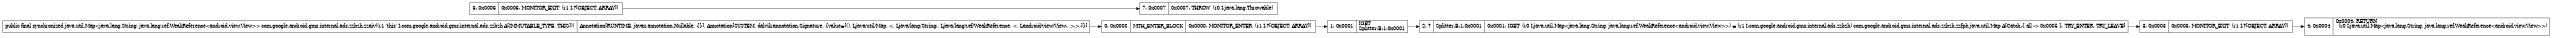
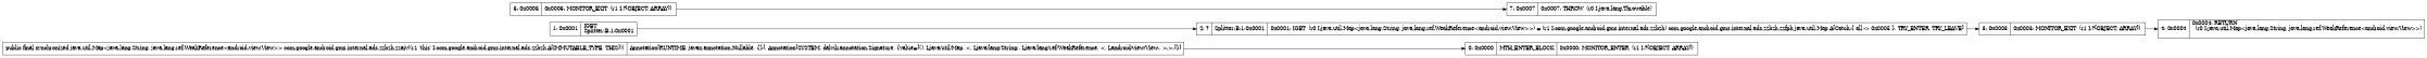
  digraph {
    rankdir=LR
    node [shape=record]
    n1 [label="{0\:\ 0x0000|MTH_ENTER_BLOCK\l|0x0000: MONITOR_ENTER  (r1 I:?[OBJECT, ARRAY]) \l}"]
    n2 [label="{1\:\ 0x0001|IGET\lSplitter:B:1:0x0001\l}"]
    n3 [label="{2\:\ ?|Splitter:B:1:0x0001\l|0x0001: IGET  (r0 I:java.util.Map\<java.lang.String, java.lang.ref.WeakReference\<android.view.View\>\>) = (r1 I:com.google.android.gms.internal.ads.zzbzh) com.google.android.gms.internal.ads.zzbzh.zzfph java.util.Map A[Catch:\{ all \-\> 0x0005 \}, TRY_ENTER, TRY_LEAVE]\l}"]
    n4 [label="{3\:\ 0x0003|0x0003: MONITOR_EXIT  (r1 I:?[OBJECT, ARRAY]) \l}"]
    n5 [label="{4\:\ 0x0004|0x0004: RETURN  \l  (r0 I:java.util.Map\<java.lang.String, java.lang.ref.WeakReference\<android.view.View\>\>)\l \l}"]
    n6 [label="{6\:\ 0x0006|0x0006: MONITOR_EXIT  (r1 I:?[OBJECT, ARRAY]) \l}"]
    n7 [label="{7\:\ 0x0007|0x0007: THROW  (r0 I:java.lang.Throwable) \l}"]
    n8 [label="{public final synchronized java.util.Map\<java.lang.String, java.lang.ref.WeakReference\<android.view.View\>\> com.google.android.gms.internal.ads.zzbzh.zzaiv((r1 'this' I:com.google.android.gms.internal.ads.zzbzh A[IMMUTABLE_TYPE, THIS]))  | Annotation[RUNTIME, javax.annotation.Nullable, \{\}], Annotation[SYSTEM, dalvik.annotation.Signature, \{value=[(), Ljava\/util\/Map, \<, Ljava\/lang\/String;, Ljava\/lang\/ref\/WeakReference, \<, Landroid\/view\/View;, \>;\>;]\}]\l}"]
-   n1 -> n2
    n2 -> n3
    n3 -> n4
    n4 -> n5
    n6 -> n7
    n8 -> n1
  }
